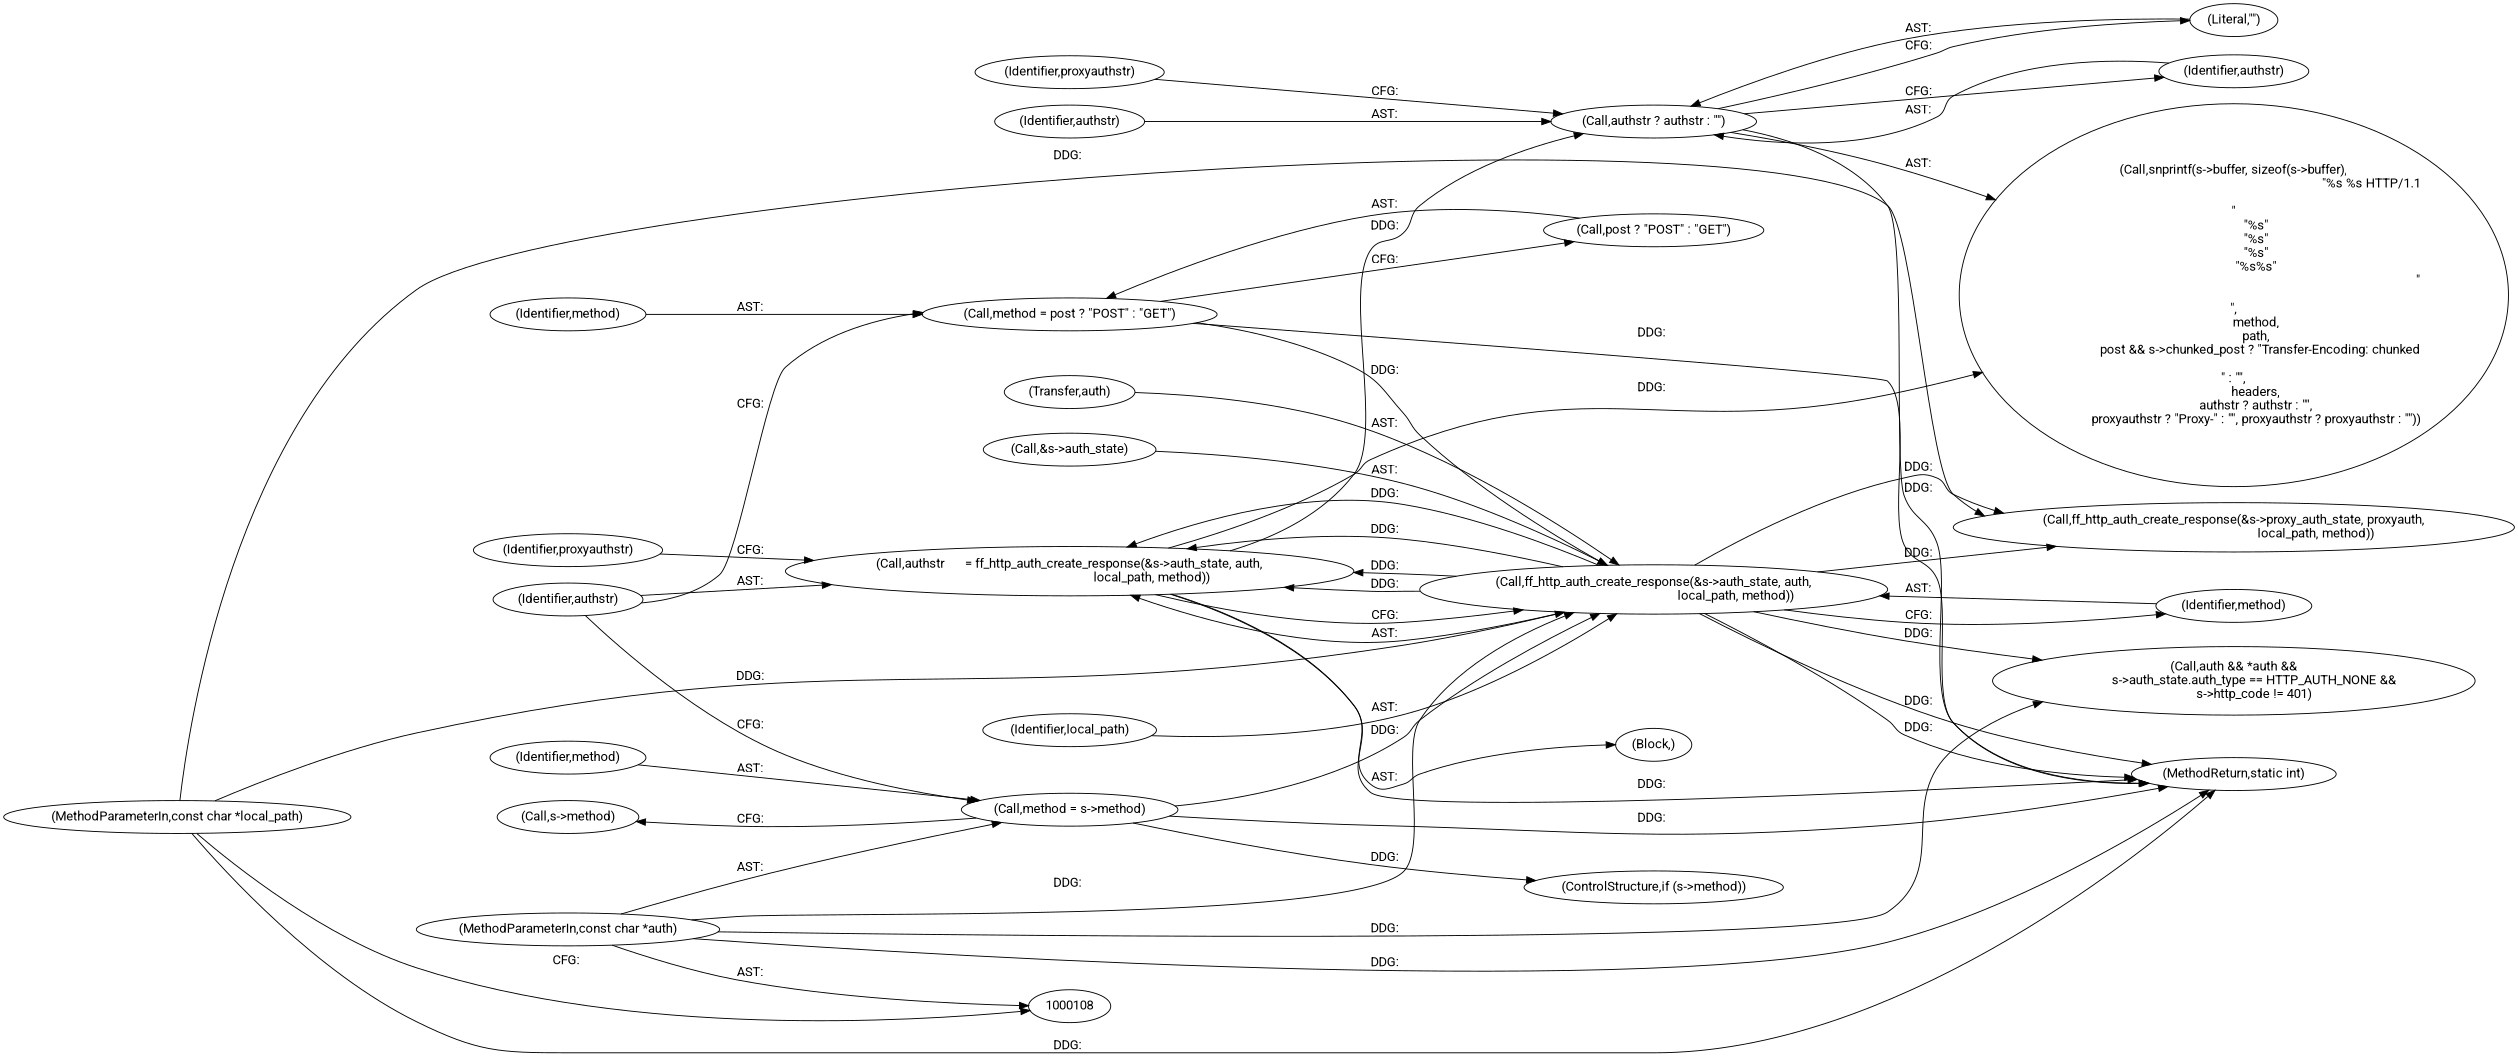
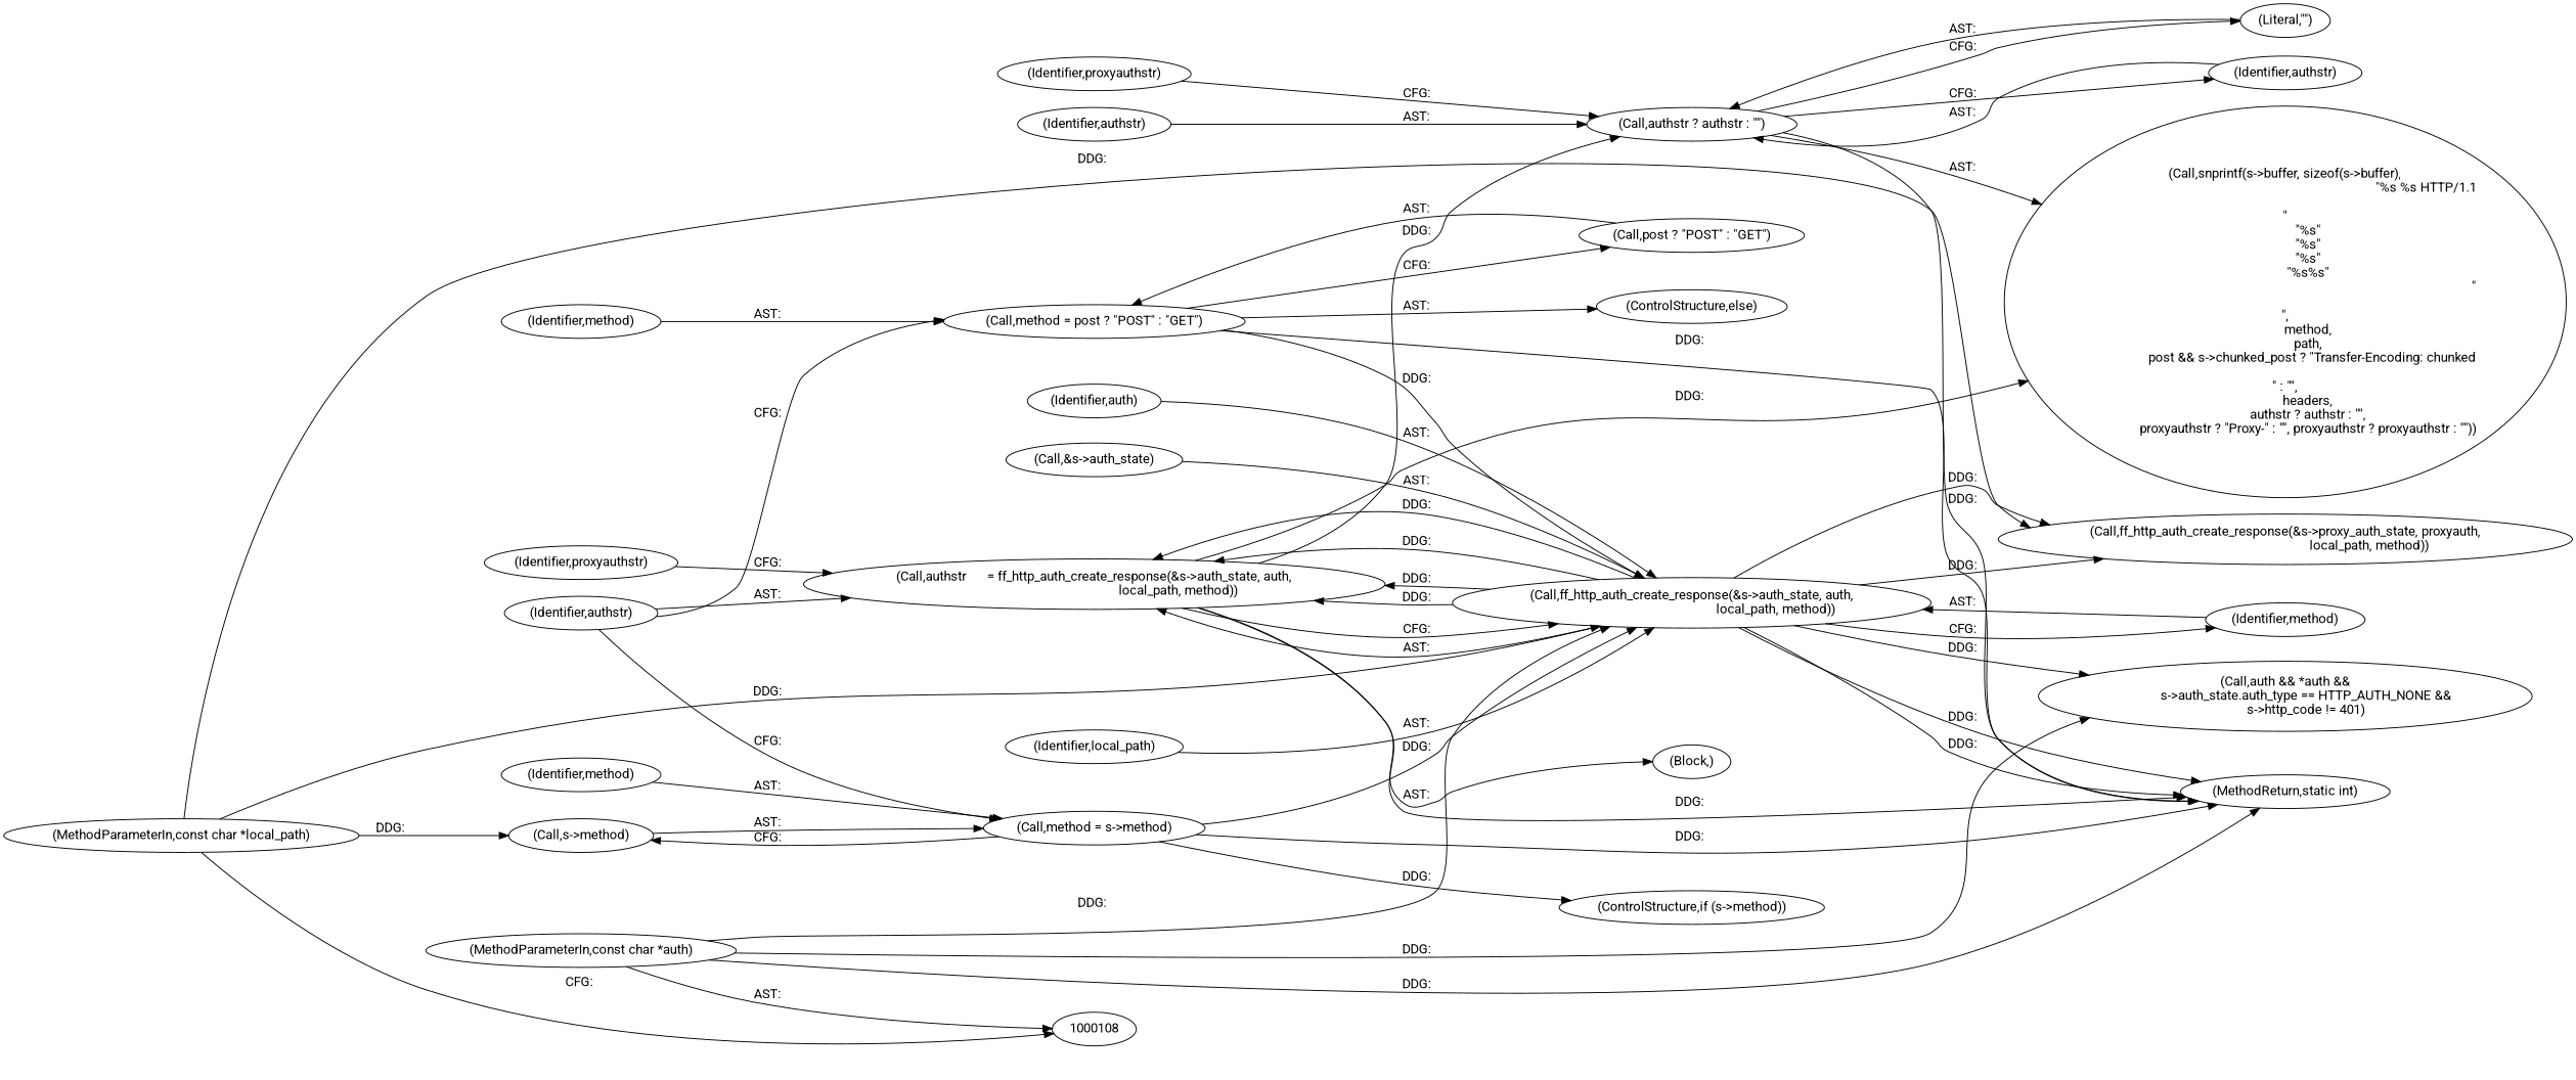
  digraph {
    fontname=Roboto
    rankdir=LR
    node [fontname=Roboto]
    edge [fontname=Roboto]
    n1 [label="(Call,authstr ? authstr : \"\")"]
    n2 [label="(Literal,\"\")"]
    n3 [label="(MethodReturn,static int)"]
    n4 [label="(Identifier,authstr)"]
    n5 [label="(Call,snprintf(s->buffer, sizeof(s->buffer),\n             \"%s %s HTTP/1.1\r\n\"\n             \"%s\"\n             \"%s\"\n             \"%s\"\n             \"%s%s\"\n             \"\r\n\",\n             method,\n             path,\n             post && s->chunked_post ? \"Transfer-Encoding: chunked\r\n\" : \"\",\n             headers,\n             authstr ? authstr : \"\",\n             proxyauthstr ? \"Proxy-\" : \"\", proxyauthstr ? proxyauthstr : \"\"))"]
    n6 [label="(Call,authstr      = ff_http_auth_create_response(&s->auth_state, auth,\n                                                local_path, method))"]
    n7 [label="(Call,ff_http_auth_create_response(&s->auth_state, auth,\n                                                local_path, method))"]
    n8 [label="(Block,)"]
    n9 [label="(Call,ff_http_auth_create_response(&s->proxy_auth_state, proxyauth,\n                                                local_path, method))"]
    n10 [label="(Identifier,method)"]
    n11 [label="(Call,auth && *auth &&\n            s->auth_state.auth_type == HTTP_AUTH_NONE &&\n            s->http_code != 401)"]
    n12 [label="(MethodParameterIn,const char *auth)"]
    1000108
    n14 [label="(MethodParameterIn,const char *local_path)"]
    n15 [label="(Call,method = s->method)"]
    n16 [label="(Call,s->method)"]
    n17 [label="(ControlStructure,if (s->method))"]
    n18 [label="(Call,method = post ? \"POST\" : \"GET\")"]
    n19 [label="(Call,post ? \"POST\" : \"GET\")"]
+   n20 [label="(ControlStructure,else)"]
    n21 [label="(Identifier,method)"]
-   n22 [label="(Transfer,auth)"]
+   n22 [label="(Identifier,auth)"]
    n23 [label="(Call,&s->auth_state)"]
    n24 [label="(Identifier,method)"]
    n25 [label="(Identifier,authstr)"]
    n26 [label="(Identifier,local_path)"]
    n27 [label="(Identifier,proxyauthstr)"]
    n28 [label="(Identifier,authstr)"]
    n29 [label="(Identifier,proxyauthstr)"]
    n1 -> n2 [label="CFG: "]
    n1 -> n3 [label="DDG: "]
    n1 -> n4 [label="CFG: "]
    n1 -> n5 [label="AST: "]
    n2 -> n1 [label="AST: "]
    n4 -> n1 [label="AST: "]
    n6 -> n1 [label="DDG: "]
    n6 -> n3 [label="DDG: "]
    n6 -> n5 [label="DDG: "]
    n6 -> n7 [label="CFG: "]
    n6 -> n8 [label="AST: "]
    n7 -> n3 [label="DDG: "]
    n7 -> n3 [label="DDG: "]
    n7 -> n6 [label="AST: "]
    n7 -> n6 [label="DDG: "]
    n7 -> n6 [label="DDG: "]
    n7 -> n6 [label="DDG: "]
    n7 -> n6 [label="DDG: "]
    n7 -> n9 [label="DDG: "]
    n7 -> n9 [label="DDG: "]
    n7 -> n10 [label="CFG: "]
    n7 -> n11 [label="DDG: "]
    n10 -> n7 [label="AST: "]
    n12 -> n3 [label="DDG: "]
    n12 -> n7 [label="DDG: "]
    n12 -> n11 [label="DDG: "]
    n12 -> 1000108 [label="AST: "]
-   n14 -> n3 [label="DDG: "]
+   n14 -> n16 [label="DDG: "]
    n14 -> n7 [label="DDG: "]
    n14 -> n9 [label="DDG: "]
    n14 -> 1000108 [label="CFG: "]
    n15 -> n3 [label="DDG: "]
    n15 -> n7 [label="DDG: "]
    n15 -> n16 [label="CFG: "]
    n15 -> n17 [label="DDG: "]
-   n12 -> n15 [label="AST: "]
+   n16 -> n15 [label="AST: "]
    n18 -> n3 [label="DDG: "]
    n18 -> n7 [label="DDG: "]
    n18 -> n19 [label="CFG: "]
+   n18 -> n20 [label="AST: "]
    n19 -> n18 [label="AST: "]
    n21 -> n15 [label="AST: "]
    n22 -> n7 [label="AST: "]
    n23 -> n7 [label="AST: "]
    n24 -> n18 [label="AST: "]
    n25 -> n6 [label="AST: "]
    n25 -> n15 [label="CFG: "]
    n25 -> n18 [label="CFG: "]
    n26 -> n7 [label="AST: "]
    n27 -> n1 [label="CFG: "]
    n28 -> n1 [label="AST: "]
    n29 -> n6 [label="CFG: "]
  }
